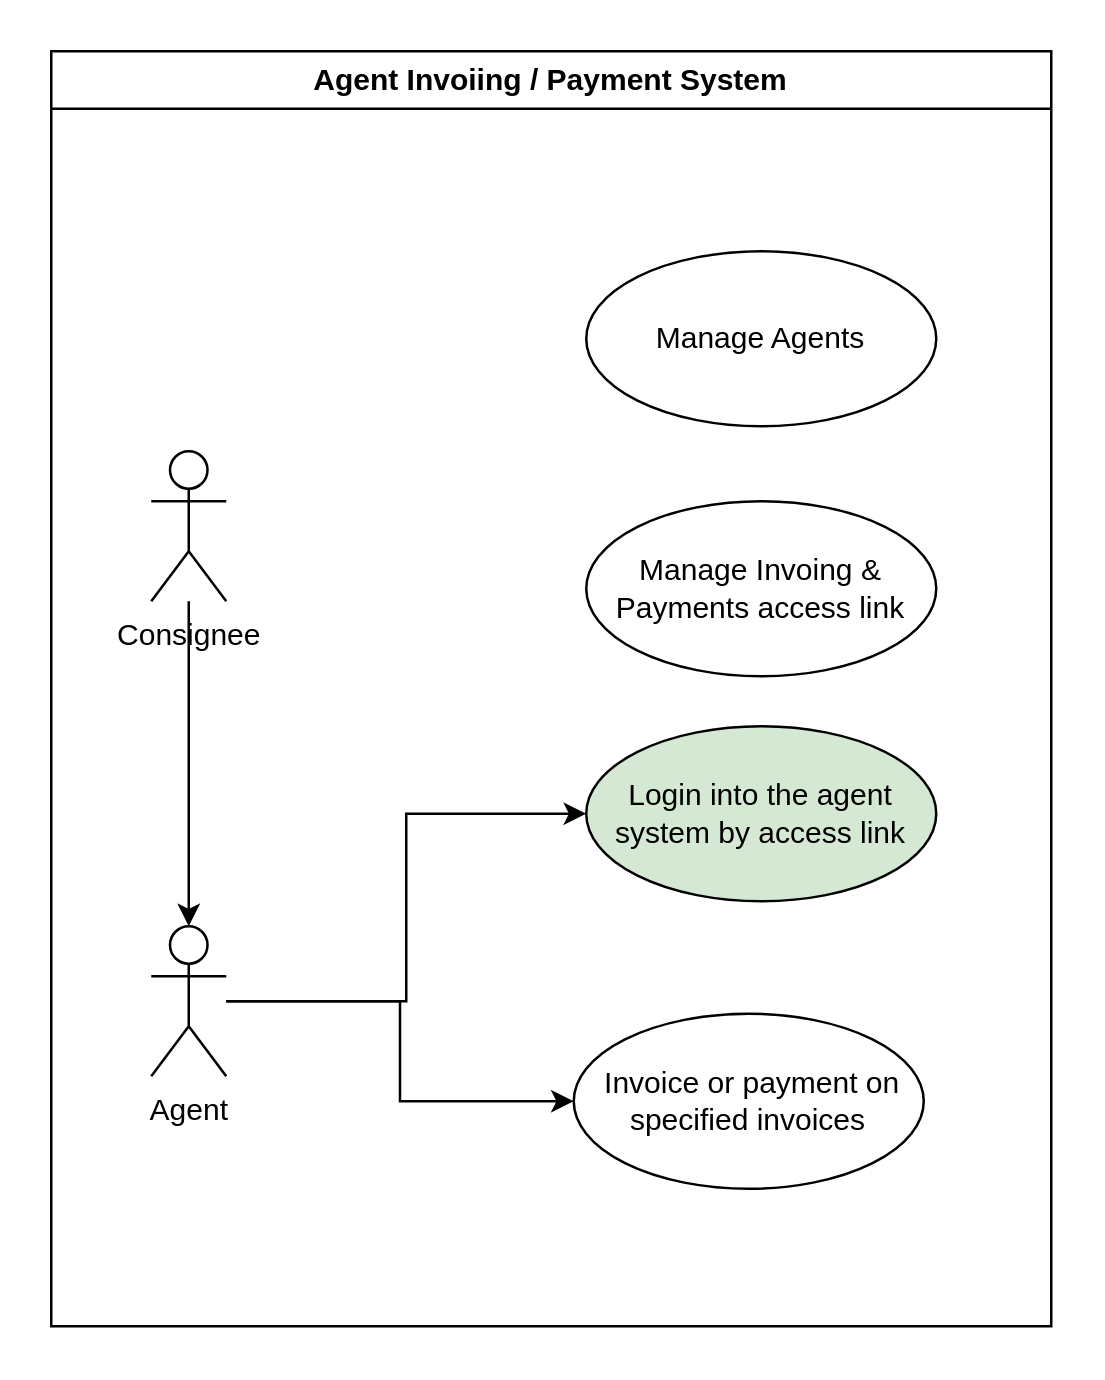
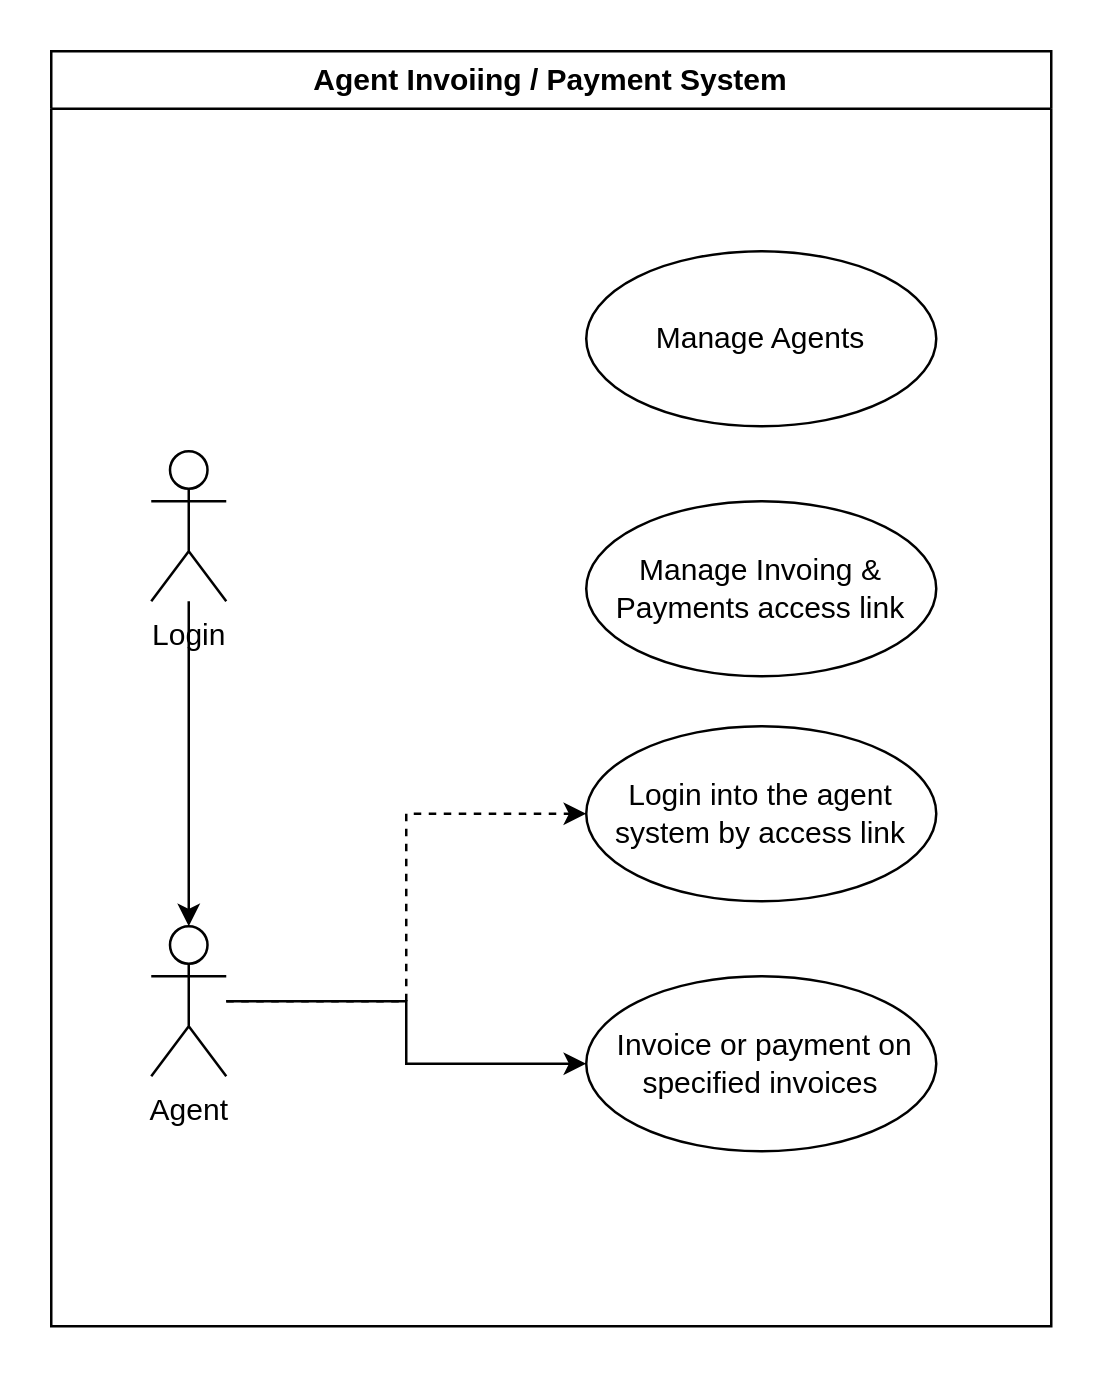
  <mxCell id="0" />
  <mxCell id="1" parent="0" />
  <mxCell id="2" value="&lt;div class=&quot;lake-content&quot;&gt;Manage Agents&lt;/div&gt;" style="ellipse;whiteSpace=wrap;html=1;" parent="1" vertex="1"><mxGeometry x="234" y="100" width="140" height="70" as="geometry" /></mxCell>
  <mxCell id="3" style="edgeStyle=orthogonalEdgeStyle;rounded=0;orthogonalLoop=1;jettySize=auto;html=1;" edge="1" parent="1" source="4" target="9"><mxGeometry relative="1" as="geometry" /></mxCell>
- <mxCell id="4" value="Consignee" style="shape=umlActor;verticalLabelPosition=bottom;verticalAlign=top;html=1;" parent="1" vertex="1"><mxGeometry x="60" y="180" width="30" height="60" as="geometry" /></mxCell>
+ <mxCell id="4" value="Login" style="shape=umlActor;verticalLabelPosition=bottom;verticalAlign=top;html=1;" parent="1" vertex="1"><mxGeometry x="60" y="180" width="30" height="60" as="geometry" /></mxCell>
  <mxCell id="5" value="&lt;div class=&quot;lake-content&quot;&gt;Manage Invoing &amp;amp; Payments access link&lt;/div&gt;" style="ellipse;whiteSpace=wrap;html=1;" vertex="1" parent="1"><mxGeometry x="234" y="200" width="140" height="70" as="geometry" /></mxCell>
- <mxCell id="6" value="&lt;div class=&quot;lake-content&quot;&gt;Login into the agent system by access link&lt;/div&gt;" style="ellipse;whiteSpace=wrap;html=1;fillColor=#d5e8d4;" vertex="1" parent="1"><mxGeometry x="234" y="290" width="140" height="70" as="geometry" /></mxCell>
- <mxCell id="7" style="edgeStyle=orthogonalEdgeStyle;rounded=0;orthogonalLoop=1;jettySize=auto;html=1;entryX=0;entryY=0.5;entryDx=0;entryDy=0;" edge="1" parent="1" source="9" target="6"><mxGeometry relative="1" as="geometry" /></mxCell>
+ <mxCell id="6" value="&lt;div class=&quot;lake-content&quot;&gt;Login into the agent system by access link&lt;/div&gt;" style="ellipse;whiteSpace=wrap;html=1;" vertex="1" parent="1"><mxGeometry x="234" y="290" width="140" height="70" as="geometry" /></mxCell>
+ <mxCell id="7" style="edgeStyle=orthogonalEdgeStyle;rounded=0;orthogonalLoop=1;jettySize=auto;html=1;entryX=0;entryY=0.5;entryDx=0;entryDy=0;dashed=1;" edge="1" parent="1" source="9" target="6"><mxGeometry relative="1" as="geometry" /></mxCell>
  <mxCell id="8" style="edgeStyle=orthogonalEdgeStyle;rounded=0;orthogonalLoop=1;jettySize=auto;html=1;" edge="1" parent="1" source="9" target="10"><mxGeometry relative="1" as="geometry" /></mxCell>
  <mxCell id="9" value="Agent" style="shape=umlActor;verticalLabelPosition=bottom;verticalAlign=top;html=1;" vertex="1" parent="1"><mxGeometry x="60" y="370" width="30" height="60" as="geometry" /></mxCell>
- <mxCell id="10" value="&lt;div class=&quot;lake-content&quot;&gt;&amp;nbsp;Invoice or payment on specified invoices&lt;/div&gt;" style="ellipse;whiteSpace=wrap;html=1;" vertex="1" parent="1"><mxGeometry x="229" y="405" width="140" height="70" as="geometry" /></mxCell>
+ <mxCell id="10" value="&lt;div class=&quot;lake-content&quot;&gt;&amp;nbsp;Invoice or payment on specified invoices&lt;/div&gt;" style="ellipse;whiteSpace=wrap;html=1;" vertex="1" parent="1"><mxGeometry x="234" y="390" width="140" height="70" as="geometry" /></mxCell>
  <mxCell id="11" value="Agent Invoiing / Payment System" style="swimlane;whiteSpace=wrap;html=1;" vertex="1" parent="1"><mxGeometry x="20" y="20" width="400" height="510" as="geometry" /></mxCell>
